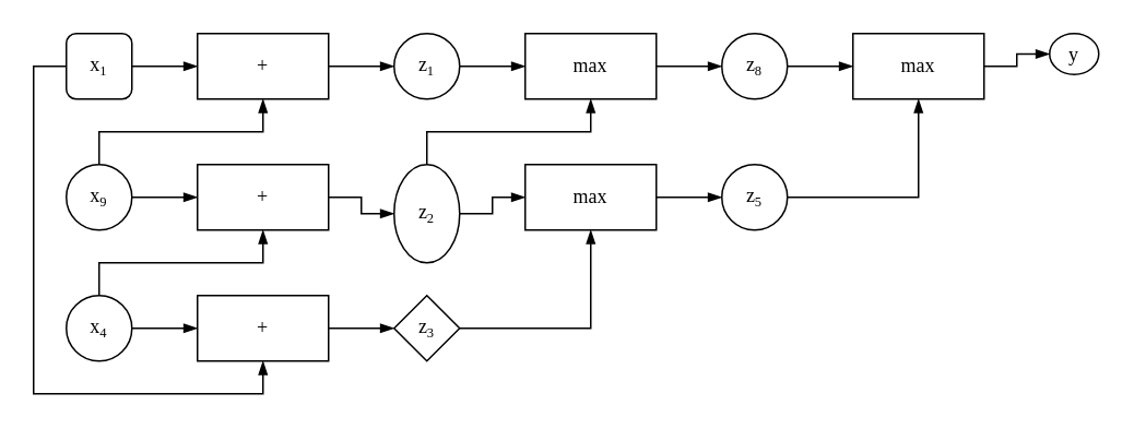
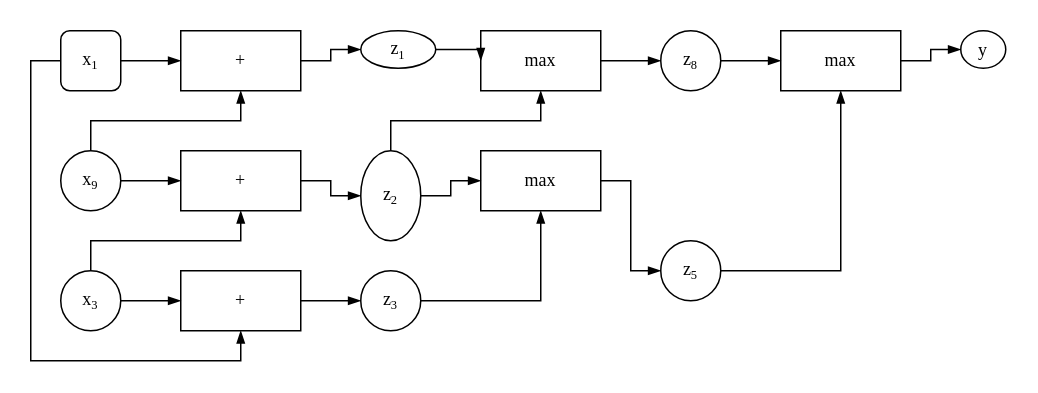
  <mxCell id="0" />
  <mxCell id="1" parent="0" />
  <mxCell id="2" style="edgeStyle=orthogonalEdgeStyle;rounded=0;orthogonalLoop=1;jettySize=auto;html=1;exitX=1;exitY=0.5;exitDx=0;exitDy=0;entryX=0;entryY=0.5;entryDx=0;entryDy=0;fontFamily=Lucida Console;endArrow=blockThin;endFill=1;labelBackgroundColor=none;" parent="1" source="3" target="12" edge="1"><mxGeometry relative="1" as="geometry" /></mxCell>
- <mxCell id="3" value="&lt;font&gt;z&lt;font size=&quot;1&quot;&gt;&lt;sub&gt;1&lt;/sub&gt;&lt;/font&gt;&lt;/font&gt;" style="ellipse;whiteSpace=wrap;html=1;aspect=fixed;fillColor=none;labelBackgroundColor=none;fontFamily=Lucida Console;" parent="1" vertex="1"><mxGeometry x="240" y="20" width="40" height="40" as="geometry" /></mxCell>
+ <mxCell id="3" value="&lt;font&gt;z&lt;font size=&quot;1&quot;&gt;&lt;sub&gt;1&lt;/sub&gt;&lt;/font&gt;&lt;/font&gt;" style="ellipse;whiteSpace=wrap;html=1;aspect=fixed;fillColor=none;labelBackgroundColor=none;fontFamily=Lucida Console;" parent="1" vertex="1"><mxGeometry x="240" y="20" width="50" height="25" as="geometry" /></mxCell>
  <mxCell id="4" style="edgeStyle=orthogonalEdgeStyle;rounded=0;orthogonalLoop=1;jettySize=auto;html=1;exitX=1;exitY=0.5;exitDx=0;exitDy=0;entryX=0;entryY=0.5;entryDx=0;entryDy=0;fontFamily=Lucida Console;endArrow=blockThin;endFill=1;labelBackgroundColor=none;" parent="1" source="6" target="16" edge="1"><mxGeometry relative="1" as="geometry" /></mxCell>
  <mxCell id="5" style="edgeStyle=orthogonalEdgeStyle;rounded=0;orthogonalLoop=1;jettySize=auto;html=1;exitX=0.5;exitY=0;exitDx=0;exitDy=0;entryX=0.5;entryY=1;entryDx=0;entryDy=0;fontFamily=Lucida Console;endArrow=blockThin;endFill=1;labelBackgroundColor=none;" parent="1" source="6" target="12" edge="1"><mxGeometry relative="1" as="geometry" /></mxCell>
  <mxCell id="6" value="&lt;font&gt;z&lt;font size=&quot;1&quot;&gt;&lt;sub&gt;2&lt;/sub&gt;&lt;/font&gt;&lt;/font&gt;" style="ellipse;whiteSpace=wrap;html=1;aspect=fixed;labelBackgroundColor=none;fillColor=none;fontFamily=Lucida Console;" parent="1" vertex="1"><mxGeometry x="240" y="100" width="40" height="60" as="geometry" /></mxCell>
  <mxCell id="7" style="edgeStyle=orthogonalEdgeStyle;rounded=0;orthogonalLoop=1;jettySize=auto;html=1;exitX=1;exitY=0.5;exitDx=0;exitDy=0;entryX=0.5;entryY=1;entryDx=0;entryDy=0;fontFamily=Lucida Console;endArrow=blockThin;endFill=1;labelBackgroundColor=none;" parent="1" source="8" target="16" edge="1"><mxGeometry relative="1" as="geometry" /></mxCell>
- <mxCell id="8" value="&lt;font&gt;z&lt;font size=&quot;1&quot;&gt;&lt;sub&gt;3&lt;/sub&gt;&lt;/font&gt;&lt;/font&gt;" style="rhombus;whiteSpace=wrap;html=1;aspect=fixed;labelBackgroundColor=none;fillColor=none;fontFamily=Lucida Console;" parent="1" vertex="1"><mxGeometry x="240" y="180" width="40" height="40" as="geometry" /></mxCell>
+ <mxCell id="8" value="&lt;font&gt;z&lt;font size=&quot;1&quot;&gt;&lt;sub&gt;3&lt;/sub&gt;&lt;/font&gt;&lt;/font&gt;" style="ellipse;whiteSpace=wrap;html=1;aspect=fixed;labelBackgroundColor=none;fillColor=none;fontFamily=Lucida Console;" parent="1" vertex="1"><mxGeometry x="240" y="180" width="40" height="40" as="geometry" /></mxCell>
  <mxCell id="9" style="edgeStyle=orthogonalEdgeStyle;rounded=0;orthogonalLoop=1;jettySize=auto;html=1;exitX=1;exitY=0.5;exitDx=0;exitDy=0;entryX=0;entryY=0.5;entryDx=0;entryDy=0;fontFamily=Lucida Console;endArrow=blockThin;endFill=1;labelBackgroundColor=none;" parent="1" source="10" target="19" edge="1"><mxGeometry relative="1" as="geometry" /></mxCell>
  <mxCell id="10" value="&lt;font&gt;z&lt;font size=&quot;1&quot;&gt;&lt;sub&gt;8&lt;/sub&gt;&lt;/font&gt;&lt;/font&gt;" style="ellipse;whiteSpace=wrap;html=1;aspect=fixed;labelBackgroundColor=none;fillColor=none;fontFamily=Lucida Console;" parent="1" vertex="1"><mxGeometry x="440" y="20" width="40" height="40" as="geometry" /></mxCell>
  <mxCell id="11" style="edgeStyle=orthogonalEdgeStyle;rounded=0;orthogonalLoop=1;jettySize=auto;html=1;exitX=1;exitY=0.5;exitDx=0;exitDy=0;entryX=0;entryY=0.5;entryDx=0;entryDy=0;fontFamily=Lucida Console;endArrow=blockThin;endFill=1;labelBackgroundColor=none;" parent="1" source="12" target="10" edge="1"><mxGeometry relative="1" as="geometry" /></mxCell>
  <mxCell id="12" value="max" style="rounded=0;whiteSpace=wrap;html=1;fontFamily=Lucida Console;labelBackgroundColor=none;fillColor=none;" parent="1" vertex="1"><mxGeometry x="320" y="20" width="80" height="40" as="geometry" /></mxCell>
  <mxCell id="13" style="edgeStyle=orthogonalEdgeStyle;rounded=0;orthogonalLoop=1;jettySize=auto;html=1;exitX=1;exitY=0.5;exitDx=0;exitDy=0;entryX=0.5;entryY=1;entryDx=0;entryDy=0;fontFamily=Lucida Console;endArrow=blockThin;endFill=1;labelBackgroundColor=none;" parent="1" source="14" target="19" edge="1"><mxGeometry relative="1" as="geometry" /></mxCell>
- <mxCell id="14" value="&lt;font&gt;z&lt;font size=&quot;1&quot;&gt;&lt;sub&gt;5&lt;/sub&gt;&lt;/font&gt;&lt;/font&gt;" style="ellipse;whiteSpace=wrap;html=1;aspect=fixed;labelBackgroundColor=none;fillColor=none;fontFamily=Lucida Console;" parent="1" vertex="1"><mxGeometry x="440" y="100" width="40" height="40" as="geometry" /></mxCell>
+ <mxCell id="14" value="&lt;font&gt;z&lt;font size=&quot;1&quot;&gt;&lt;sub&gt;5&lt;/sub&gt;&lt;/font&gt;&lt;/font&gt;" style="ellipse;whiteSpace=wrap;html=1;aspect=fixed;labelBackgroundColor=none;fillColor=none;fontFamily=Lucida Console;" parent="1" vertex="1"><mxGeometry x="440" y="160" width="40" height="40" as="geometry" /></mxCell>
  <mxCell id="15" style="edgeStyle=orthogonalEdgeStyle;rounded=0;orthogonalLoop=1;jettySize=auto;html=1;exitX=1;exitY=0.5;exitDx=0;exitDy=0;entryX=0;entryY=0.5;entryDx=0;entryDy=0;fontFamily=Lucida Console;endArrow=blockThin;endFill=1;labelBackgroundColor=none;" parent="1" source="16" target="14" edge="1"><mxGeometry relative="1" as="geometry" /></mxCell>
  <mxCell id="16" value="max" style="rounded=0;whiteSpace=wrap;html=1;fontFamily=Lucida Console;labelBackgroundColor=none;fillColor=none;" parent="1" vertex="1"><mxGeometry x="320" y="100" width="80" height="40" as="geometry" /></mxCell>
  <mxCell id="17" value="&lt;font&gt;y&lt;/font&gt;" style="ellipse;whiteSpace=wrap;html=1;aspect=fixed;labelBackgroundColor=none;fillColor=none;fontFamily=Lucida Console;" parent="1" vertex="1"><mxGeometry x="640" y="20" width="30" height="25" as="geometry" /></mxCell>
  <mxCell id="18" style="edgeStyle=orthogonalEdgeStyle;rounded=0;orthogonalLoop=1;jettySize=auto;html=1;exitX=1;exitY=0.5;exitDx=0;exitDy=0;entryX=0;entryY=0.5;entryDx=0;entryDy=0;fontFamily=Lucida Console;endArrow=blockThin;endFill=1;labelBackgroundColor=none;" parent="1" source="19" target="17" edge="1"><mxGeometry relative="1" as="geometry" /></mxCell>
  <mxCell id="19" value="max" style="rounded=0;whiteSpace=wrap;html=1;fontFamily=Lucida Console;labelBackgroundColor=none;fillColor=none;" parent="1" vertex="1"><mxGeometry x="520" y="20" width="80" height="40" as="geometry" /></mxCell>
  <mxCell id="20" style="edgeStyle=orthogonalEdgeStyle;rounded=0;orthogonalLoop=1;jettySize=auto;html=1;exitX=1;exitY=0.5;exitDx=0;exitDy=0;entryX=0;entryY=0.5;entryDx=0;entryDy=0;fontFamily=Lucida Console;endArrow=blockThin;endFill=1;labelBackgroundColor=none;" edge="1" parent="1" source="22" target="30"><mxGeometry relative="1" as="geometry" /></mxCell>
  <mxCell id="21" style="edgeStyle=orthogonalEdgeStyle;rounded=0;orthogonalLoop=1;jettySize=auto;html=1;exitX=0;exitY=0.5;exitDx=0;exitDy=0;entryX=0.5;entryY=1;entryDx=0;entryDy=0;endArrow=blockThin;endFill=1;" edge="1" parent="1" source="22" target="34"><mxGeometry relative="1" as="geometry"><Array as="points"><mxPoint x="20" y="40" /><mxPoint x="20" y="240" /><mxPoint x="160" y="240" /></Array></mxGeometry></mxCell>
  <mxCell id="22" value="&lt;font&gt;x&lt;font size=&quot;1&quot;&gt;&lt;sub&gt;1&lt;/sub&gt;&lt;/font&gt;&lt;/font&gt;" style="whiteSpace=wrap;html=1;aspect=fixed;fillColor=none;labelBackgroundColor=none;fontFamily=Lucida Console;rounded=1;" vertex="1" parent="1"><mxGeometry x="40" y="20" width="40" height="40" as="geometry" /></mxCell>
  <mxCell id="23" style="edgeStyle=orthogonalEdgeStyle;rounded=0;orthogonalLoop=1;jettySize=auto;html=1;exitX=1;exitY=0.5;exitDx=0;exitDy=0;entryX=0;entryY=0.5;entryDx=0;entryDy=0;fontFamily=Lucida Console;endArrow=blockThin;endFill=1;labelBackgroundColor=none;" edge="1" parent="1" source="25" target="32"><mxGeometry relative="1" as="geometry" /></mxCell>
  <mxCell id="24" style="edgeStyle=orthogonalEdgeStyle;rounded=0;orthogonalLoop=1;jettySize=auto;html=1;exitX=0.5;exitY=0;exitDx=0;exitDy=0;entryX=0.5;entryY=1;entryDx=0;entryDy=0;fontFamily=Lucida Console;endArrow=blockThin;endFill=1;labelBackgroundColor=none;" edge="1" parent="1" source="25" target="30"><mxGeometry relative="1" as="geometry" /></mxCell>
  <mxCell id="25" value="&lt;font&gt;x&lt;font size=&quot;1&quot;&gt;&lt;sub&gt;9&lt;/sub&gt;&lt;/font&gt;&lt;/font&gt;" style="ellipse;whiteSpace=wrap;html=1;aspect=fixed;labelBackgroundColor=none;fillColor=none;fontFamily=Lucida Console;" vertex="1" parent="1"><mxGeometry x="40" y="100" width="40" height="40" as="geometry" /></mxCell>
  <mxCell id="26" style="edgeStyle=orthogonalEdgeStyle;rounded=0;orthogonalLoop=1;jettySize=auto;html=1;exitX=1;exitY=0.5;exitDx=0;exitDy=0;endArrow=blockThin;endFill=1;" edge="1" parent="1" source="28" target="34"><mxGeometry relative="1" as="geometry" /></mxCell>
  <mxCell id="27" style="edgeStyle=orthogonalEdgeStyle;rounded=0;orthogonalLoop=1;jettySize=auto;html=1;exitX=0.5;exitY=0;exitDx=0;exitDy=0;entryX=0.5;entryY=1;entryDx=0;entryDy=0;endArrow=blockThin;endFill=1;" edge="1" parent="1" source="28" target="32"><mxGeometry relative="1" as="geometry" /></mxCell>
- <mxCell id="28" value="&lt;font&gt;x&lt;font size=&quot;1&quot;&gt;&lt;sub&gt;4&lt;/sub&gt;&lt;/font&gt;&lt;/font&gt;" style="ellipse;whiteSpace=wrap;html=1;aspect=fixed;labelBackgroundColor=none;fillColor=none;fontFamily=Lucida Console;" vertex="1" parent="1"><mxGeometry x="40" y="180" width="40" height="40" as="geometry" /></mxCell>
+ <mxCell id="28" value="&lt;font&gt;x&lt;font size=&quot;1&quot;&gt;&lt;sub&gt;3&lt;/sub&gt;&lt;/font&gt;&lt;/font&gt;" style="ellipse;whiteSpace=wrap;html=1;aspect=fixed;labelBackgroundColor=none;fillColor=none;fontFamily=Lucida Console;" vertex="1" parent="1"><mxGeometry x="40" y="180" width="40" height="40" as="geometry" /></mxCell>
  <mxCell id="29" style="edgeStyle=orthogonalEdgeStyle;rounded=0;orthogonalLoop=1;jettySize=auto;html=1;exitX=1;exitY=0.5;exitDx=0;exitDy=0;entryX=0;entryY=0.5;entryDx=0;entryDy=0;endArrow=blockThin;endFill=1;" edge="1" parent="1" source="30" target="3"><mxGeometry relative="1" as="geometry"><mxPoint x="120" y="40" as="targetPoint" /></mxGeometry></mxCell>
  <mxCell id="30" value="+" style="rounded=0;whiteSpace=wrap;html=1;fontFamily=Lucida Console;labelBackgroundColor=none;fillColor=none;" vertex="1" parent="1"><mxGeometry x="120" y="20" width="80" height="40" as="geometry" /></mxCell>
  <mxCell id="31" style="edgeStyle=orthogonalEdgeStyle;rounded=0;orthogonalLoop=1;jettySize=auto;html=1;exitX=1;exitY=0.5;exitDx=0;exitDy=0;entryX=0;entryY=0.5;entryDx=0;entryDy=0;endArrow=blockThin;endFill=1;" edge="1" parent="1" source="32" target="6"><mxGeometry relative="1" as="geometry"><mxPoint x="120" y="120" as="targetPoint" /></mxGeometry></mxCell>
  <mxCell id="32" value="+" style="rounded=0;whiteSpace=wrap;html=1;fontFamily=Lucida Console;labelBackgroundColor=none;fillColor=none;" vertex="1" parent="1"><mxGeometry x="120" y="100" width="80" height="40" as="geometry" /></mxCell>
  <mxCell id="33" style="edgeStyle=orthogonalEdgeStyle;rounded=0;orthogonalLoop=1;jettySize=auto;html=1;exitX=1;exitY=0.5;exitDx=0;exitDy=0;entryX=0;entryY=0.5;entryDx=0;entryDy=0;endArrow=blockThin;endFill=1;" edge="1" parent="1" source="34" target="8"><mxGeometry relative="1" as="geometry"><mxPoint x="120" y="200" as="targetPoint" /></mxGeometry></mxCell>
  <mxCell id="34" value="+" style="rounded=0;whiteSpace=wrap;html=1;fontFamily=Lucida Console;labelBackgroundColor=none;fillColor=none;" vertex="1" parent="1"><mxGeometry x="120" y="180" width="80" height="40" as="geometry" /></mxCell>
